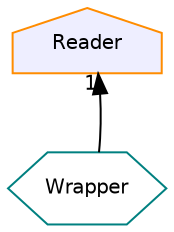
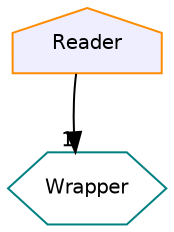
  digraph {
    compound=true
    node [fontname=Helvetica fontsize=10]
    n1 [fillcolor="#eeeeff" label=Reader pencolor=black shape=house style=filled color=darkorange]
    n2 [label=Wrapper shape=hexagon color=teal]
-   n2 -> n1 [headlabel=1 labeldistance=1.5 labelfontname=Helvetica labelfontsize=10]
+   n1 -> n2 [headlabel=1 labeldistance=1.5 labelfontname=Helvetica labelfontsize=10]
  }
